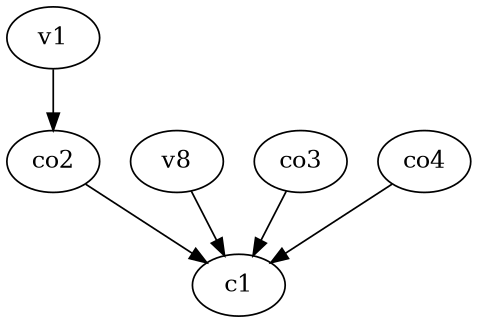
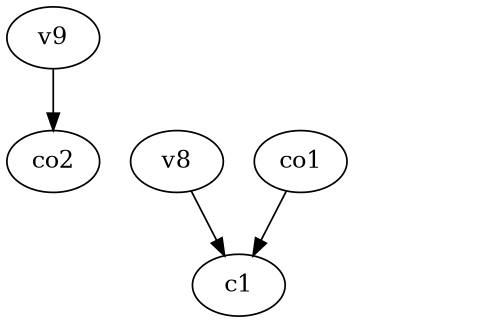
  strict digraph {
    edge [weight=1]
-   v1
+   v1 [label=v9]
    co2
    n3 [label=v8]
    c1
-   co3
-   co4
+   co3 [label=co1]
    v1 -> co2
-   co2 -> c1
    n3 -> c1
    co3 -> c1
-   co4 -> c1
  }
